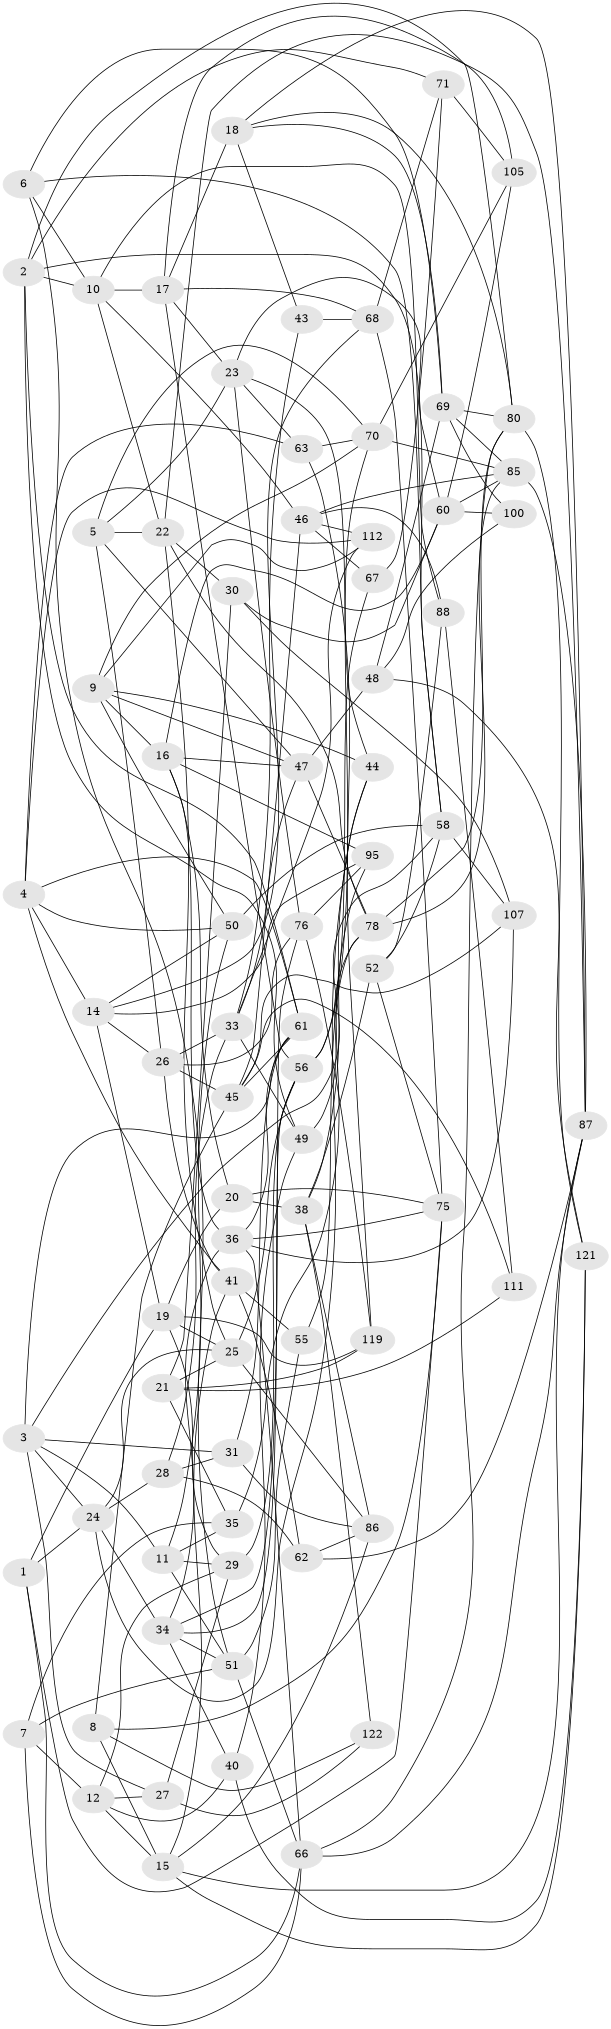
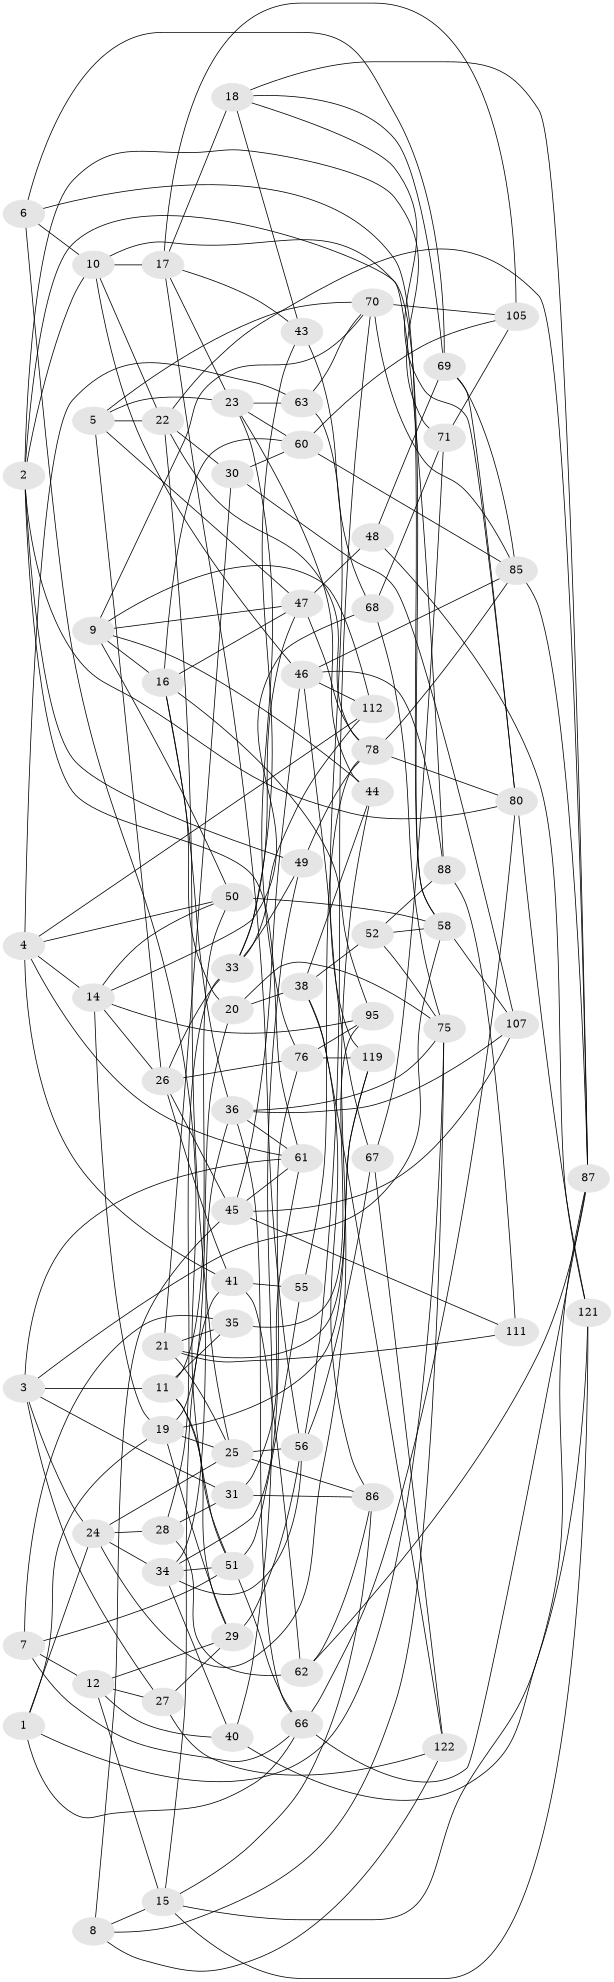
  graph {
    rankdir=LR
    node [color=gray90 style=filled]
    19 [super="+110"]
    29 [super="+65"]
    20
    25 [super="+84"]
    119
    1
    24 [super="+32"]
    66 [super="+103"]
    75 [super="+97"]
    44
    28
    34 [super="+102"]
    80 [super="+116"]
    87 [super="+114"]
    2 [super="+13"]
    10 [super="+37"]
    49
    58 [super="+74"]
    61 [super="+94"]
    71
    22 [super="+96"]
    17 [super="+123"]
    46 [super="+54"]
    88
    78 [super="+113"]
    107
    105
    121
    3 [super="+64"]
    11 [super="+39"]
    27
    31
    50 [super="+90"]
    51 [super="+99"]
    35
    122
    86 [super="+92"]
    4 [super="+79"]
    14 [super="+57"]
    41 [super="+42"]
    63
    112
    26 [super="+101"]
    68
    95
    55 [super="+118"]
    62
    70 [super="+106"]
    5 [super="+89"]
    23 [super="+91"]
    47 [super="+117"]
    18 [super="+109"]
    69 [super="+77"]
    43
    30
    60 [super="+120"]
    76 [super="+108"]
    45 [super="+81"]
    33 [super="+72"]
    48
    85 [super="+98"]
    6
-   100
    12 [super="+82"]
    15 [super="+59"]
    40
    7
    8
    111
    9 [super="+115"]
    16 [super="+73"]
    36 [super="+93"]
    56 [super="+104"]
    67
    38 [super="+83"]
    52
    21 [super="+53"]
    19 -- 29
    19 -- 20
    19 -- 25
    19 -- 119
    29 -- 56
    20 -- 75
    20 -- 38
    25 -- 86
    25 -- 56
    1 -- 19
    1 -- 24
    1 -- 66
    1 -- 75
    24 -- 25
    24 -- 44
    24 -- 28
    24 -- 34
    66 -- 80
    66 -- 87
    28 -- 31
    28 -- 62
    28 -- 33
    34 -- 51
    34 -- 76
    34 -- 40
    34 -- 36
    34 -- 56
    80 -- 121
    2 -- 80
    2 -- 10
    2 -- 49
    2 -- 58
    2 -- 61
    2 -- 71
    10 -- 22
    10 -- 17
    10 -- 46
    10 -- 88
    49 -- 78
    58 -- 107
    71 -- 105
    22 -- 25
    22 -- 87
    22 -- 78
    22 -- 30
    17 -- 105
    17 -- 23
    17 -- 18
-   17 -- 68
+   17 -- 43
    17 -- 56
    46 -- 88
    46 -- 112
    46 -- 85
    46 -- 67
    88 -- 111
    78 -- 80
    78 -- 85
    3 -- 24
    3 -- 58
    3 -- 61
    3 -- 11
    3 -- 27
    3 -- 31
    11 -- 29
    11 -- 50 [weight=2]
    11 -- 51
    11 -- 35
    27 -- 29
    27 -- 122
    31 -- 61
    31 -- 86
    50 -- 58
    51 -- 66
    51 -- 55
    35 -- 95
    4 -- 61
    4 -- 50
    4 -- 14
    4 -- 41
    4 -- 63
    4 -- 112
    14 -- 19
    14 -- 50
    14 -- 26
    14 -- 68
    14 -- 95
    41 -- 55 [weight=2]
    41 -- 62
    63 -- 119
    63 -- 70
    26 -- 41
    26 -- 76
    26 -- 45
    26 -- 33
    68 -- 75
    68 -- 71
    55 -- 78
    62 -- 87
    62 -- 86
    70 -- 105
    70 -- 85
    5 -- 22
    5 -- 26
    5 -- 70
    5 -- 23
    5 -- 47
    23 -- 44
    23 -- 63
    23 -- 60
    23 -- 76
    47 -- 78
    47 -- 48
    18 -- 80
    18 -- 87
    18 -- 69
    18 -- 43
    69 -- 80
    69 -- 85
-   69 -- 100
    43 -- 68
    30 -- 107
    30 -- 60
    60 -- 105
    60 -- 85
-   60 -- 100
    76 -- 119 [weight=2]
    76 -- 95
    45 -- 61
    45 -- 46
    45 -- 107
    45 -- 111
    33 -- 49
    33 -- 112
    33 -- 47
    33 -- 43
    48 -- 121
    48 -- 69
-   48 -- 100
    85 -- 87
    6 -- 10
    6 -- 58
    6 -- 51
    6 -- 69
    12 -- 29 [weight=2]
    12 -- 27
    12 -- 15
    12 -- 40
    15 -- 87
    15 -- 121
    15 -- 86
    15 -- 41
    40 -- 49
    40 -- 121
    7 -- 66
    7 -- 51
    7 -- 35
    7 -- 12
    8 -- 75
    8 -- 122
    8 -- 45
    8 -- 15
    9 -- 44
    9 -- 50
    9 -- 112
    9 -- 70
    9 -- 47
    9 -- 16
    16 -- 20
    16 -- 95
    16 -- 47
    16 -- 60
    16 -- 36
    36 -- 66
    36 -- 75
    36 -- 61
    36 -- 107
    56 -- 70
    56 -- 67
    67 -- 71
+   67 -- 122
    38 -- 44
    38 -- 122
    38 -- 86 [weight=2]
    38 -- 52
    52 -- 75
    52 -- 58
    52 -- 88
    21 -- 25
    21 -- 119
    21 -- 35
    21 -- 30
    21 -- 111 [weight=2]
  }
